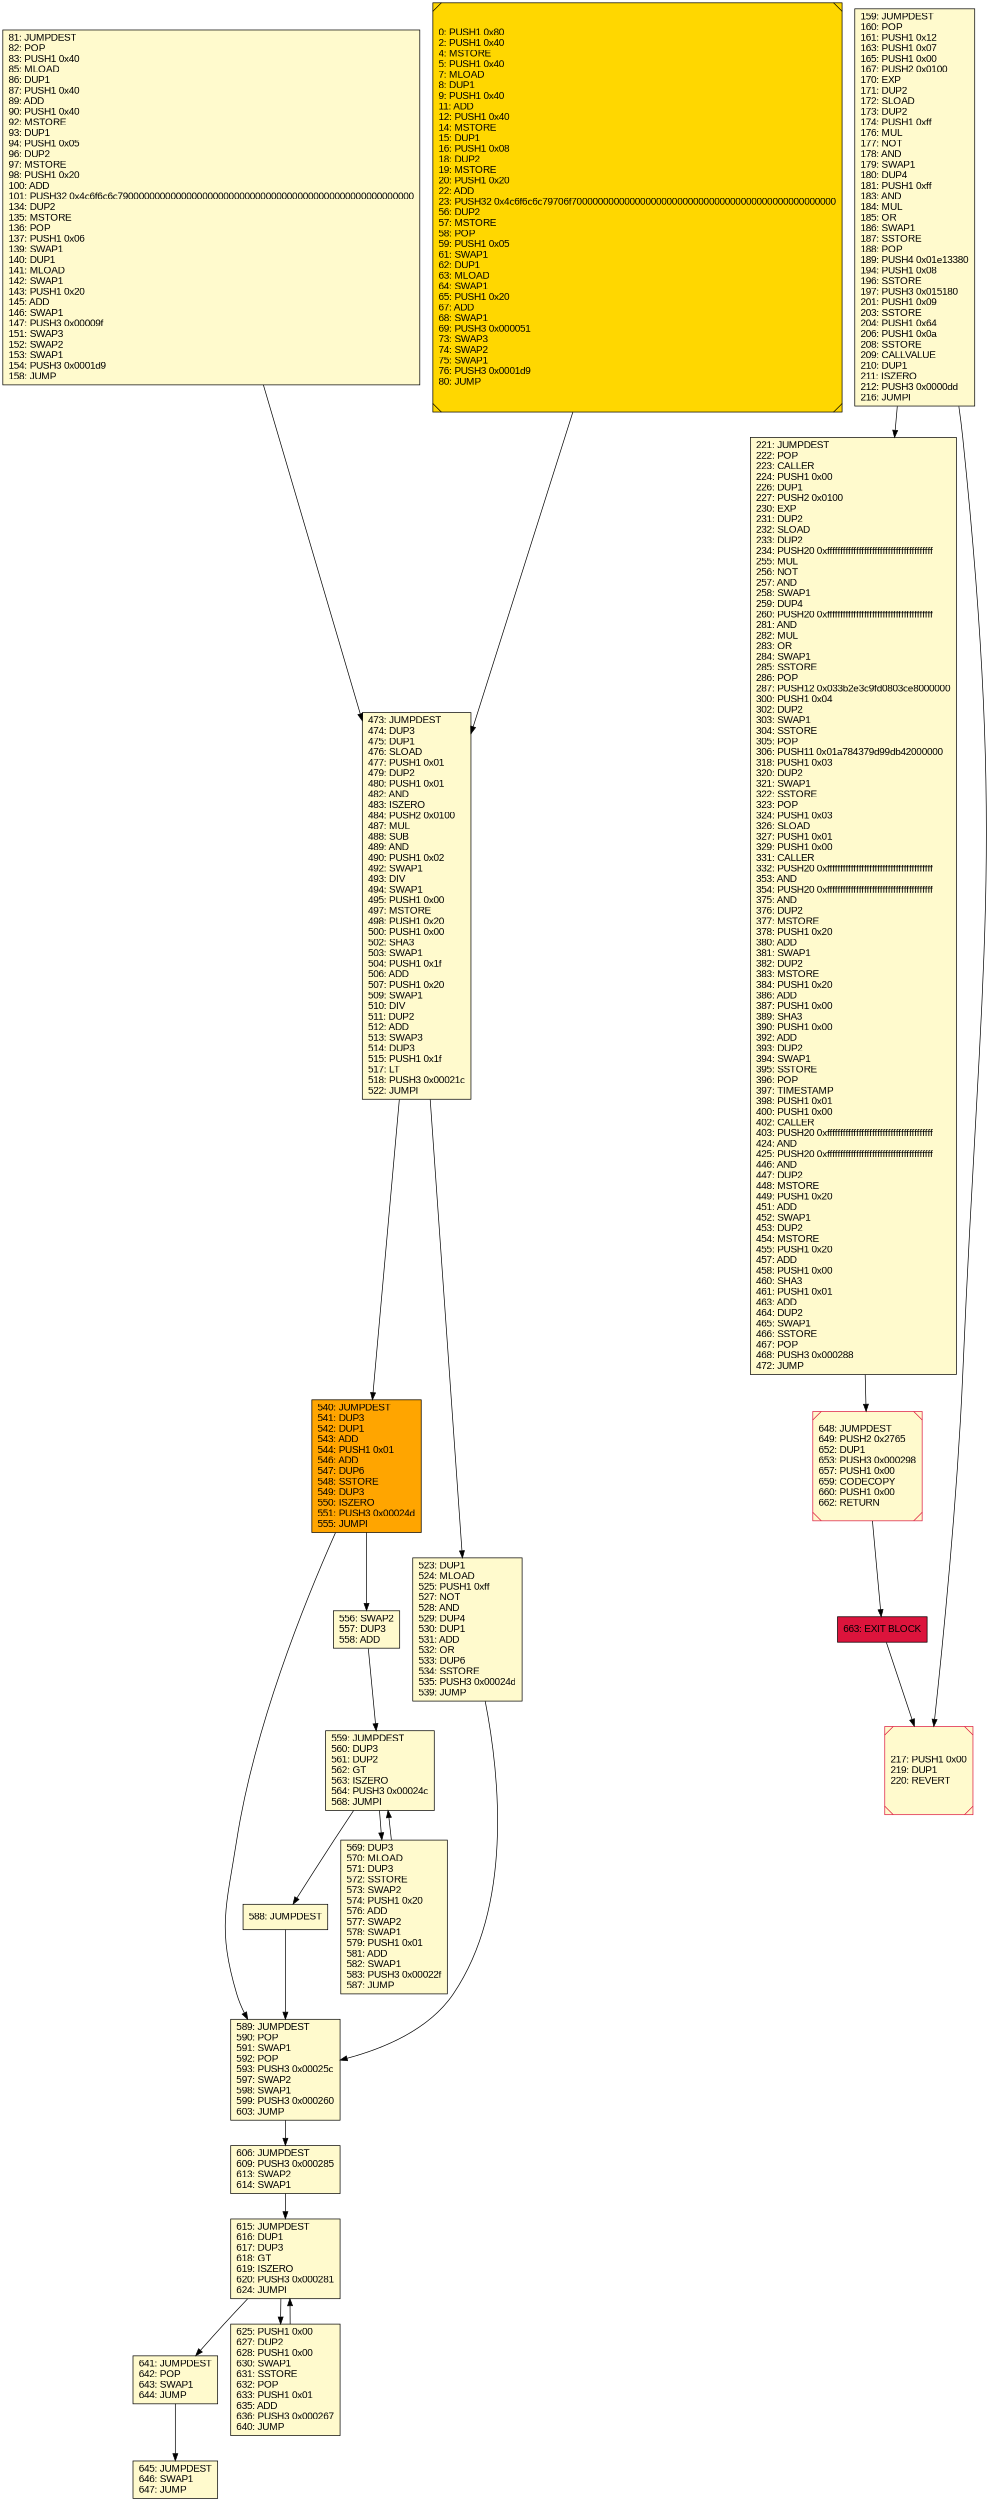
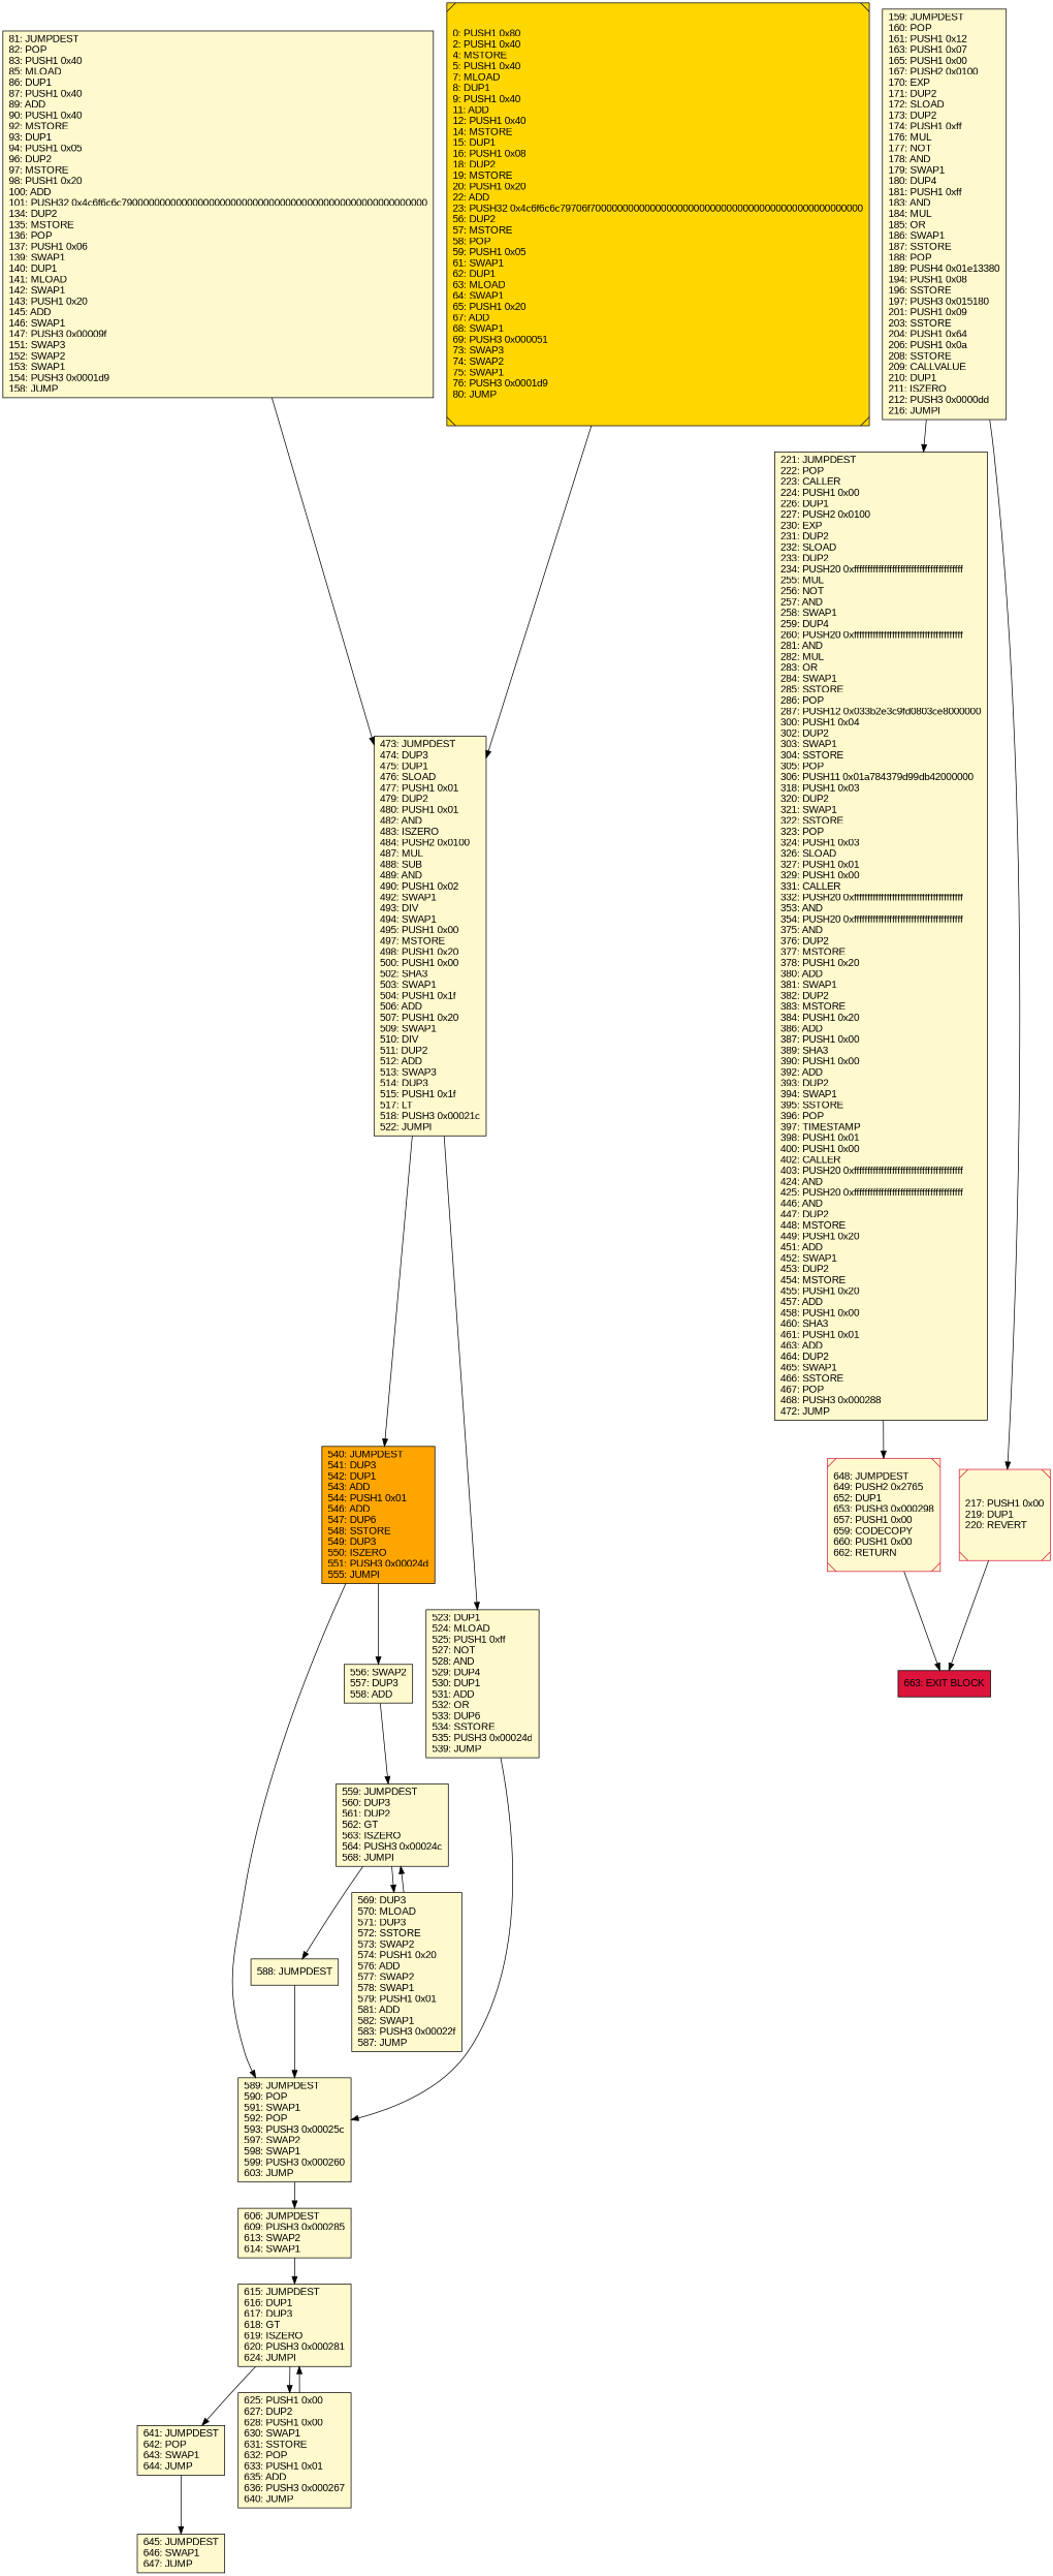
  digraph {
    rankdir=UD
    node [color=black fillcolor=lemonchiffon fontcolor=black fontname=arial shape=box style=filled]
    n1 [label="559: JUMPDEST\l560: DUP3\l561: DUP2\l562: GT\l563: ISZERO\l564: PUSH3 0x00024c\l568: JUMPI\l"]
    n2 [label="588: JUMPDEST\l"]
    n3 [label="569: DUP3\l570: MLOAD\l571: DUP3\l572: SSTORE\l573: SWAP2\l574: PUSH1 0x20\l576: ADD\l577: SWAP2\l578: SWAP1\l579: PUSH1 0x01\l581: ADD\l582: SWAP1\l583: PUSH3 0x00022f\l587: JUMP\l"]
    n4 [label="589: JUMPDEST\l590: POP\l591: SWAP1\l592: POP\l593: PUSH3 0x00025c\l597: SWAP2\l598: SWAP1\l599: PUSH3 0x000260\l603: JUMP\l"]
    n5 [label="606: JUMPDEST\l609: PUSH3 0x000285\l613: SWAP2\l614: SWAP1\l"]
    n6 [label="615: JUMPDEST\l616: DUP1\l617: DUP3\l618: GT\l619: ISZERO\l620: PUSH3 0x000281\l624: JUMPI\l"]
    n7 [label="641: JUMPDEST\l642: POP\l643: SWAP1\l644: JUMP\l"]
    n8 [label="625: PUSH1 0x00\l627: DUP2\l628: PUSH1 0x00\l630: SWAP1\l631: SSTORE\l632: POP\l633: PUSH1 0x01\l635: ADD\l636: PUSH3 0x000267\l640: JUMP\l"]
    n9 [fillcolor=orange label="540: JUMPDEST\l541: DUP3\l542: DUP1\l543: ADD\l544: PUSH1 0x01\l546: ADD\l547: DUP6\l548: SSTORE\l549: DUP3\l550: ISZERO\l551: PUSH3 0x00024d\l555: JUMPI\l"]
    n10 [label="556: SWAP2\l557: DUP3\l558: ADD\l"]
    n11 [label="221: JUMPDEST\l222: POP\l223: CALLER\l224: PUSH1 0x00\l226: DUP1\l227: PUSH2 0x0100\l230: EXP\l231: DUP2\l232: SLOAD\l233: DUP2\l234: PUSH20 0xffffffffffffffffffffffffffffffffffffffff\l255: MUL\l256: NOT\l257: AND\l258: SWAP1\l259: DUP4\l260: PUSH20 0xffffffffffffffffffffffffffffffffffffffff\l281: AND\l282: MUL\l283: OR\l284: SWAP1\l285: SSTORE\l286: POP\l287: PUSH12 0x033b2e3c9fd0803ce8000000\l300: PUSH1 0x04\l302: DUP2\l303: SWAP1\l304: SSTORE\l305: POP\l306: PUSH11 0x01a784379d99db42000000\l318: PUSH1 0x03\l320: DUP2\l321: SWAP1\l322: SSTORE\l323: POP\l324: PUSH1 0x03\l326: SLOAD\l327: PUSH1 0x01\l329: PUSH1 0x00\l331: CALLER\l332: PUSH20 0xffffffffffffffffffffffffffffffffffffffff\l353: AND\l354: PUSH20 0xffffffffffffffffffffffffffffffffffffffff\l375: AND\l376: DUP2\l377: MSTORE\l378: PUSH1 0x20\l380: ADD\l381: SWAP1\l382: DUP2\l383: MSTORE\l384: PUSH1 0x20\l386: ADD\l387: PUSH1 0x00\l389: SHA3\l390: PUSH1 0x00\l392: ADD\l393: DUP2\l394: SWAP1\l395: SSTORE\l396: POP\l397: TIMESTAMP\l398: PUSH1 0x01\l400: PUSH1 0x00\l402: CALLER\l403: PUSH20 0xffffffffffffffffffffffffffffffffffffffff\l424: AND\l425: PUSH20 0xffffffffffffffffffffffffffffffffffffffff\l446: AND\l447: DUP2\l448: MSTORE\l449: PUSH1 0x20\l451: ADD\l452: SWAP1\l453: DUP2\l454: MSTORE\l455: PUSH1 0x20\l457: ADD\l458: PUSH1 0x00\l460: SHA3\l461: PUSH1 0x01\l463: ADD\l464: DUP2\l465: SWAP1\l466: SSTORE\l467: POP\l468: PUSH3 0x000288\l472: JUMP\l"]
    n12 [color=crimson label="648: JUMPDEST\l649: PUSH2 0x2765\l652: DUP1\l653: PUSH3 0x000298\l657: PUSH1 0x00\l659: CODECOPY\l660: PUSH1 0x00\l662: RETURN\l" shape=Msquare]
    n13 [fillcolor=crimson label="663: EXIT BLOCK\l"]
    n14 [label="473: JUMPDEST\l474: DUP3\l475: DUP1\l476: SLOAD\l477: PUSH1 0x01\l479: DUP2\l480: PUSH1 0x01\l482: AND\l483: ISZERO\l484: PUSH2 0x0100\l487: MUL\l488: SUB\l489: AND\l490: PUSH1 0x02\l492: SWAP1\l493: DIV\l494: SWAP1\l495: PUSH1 0x00\l497: MSTORE\l498: PUSH1 0x20\l500: PUSH1 0x00\l502: SHA3\l503: SWAP1\l504: PUSH1 0x1f\l506: ADD\l507: PUSH1 0x20\l509: SWAP1\l510: DIV\l511: DUP2\l512: ADD\l513: SWAP3\l514: DUP3\l515: PUSH1 0x1f\l517: LT\l518: PUSH3 0x00021c\l522: JUMPI\l"]
    n15 [label="523: DUP1\l524: MLOAD\l525: PUSH1 0xff\l527: NOT\l528: AND\l529: DUP4\l530: DUP1\l531: ADD\l532: OR\l533: DUP6\l534: SSTORE\l535: PUSH3 0x00024d\l539: JUMP\l"]
    n16 [label="81: JUMPDEST\l82: POP\l83: PUSH1 0x40\l85: MLOAD\l86: DUP1\l87: PUSH1 0x40\l89: ADD\l90: PUSH1 0x40\l92: MSTORE\l93: DUP1\l94: PUSH1 0x05\l96: DUP2\l97: MSTORE\l98: PUSH1 0x20\l100: ADD\l101: PUSH32 0x4c6f6c6c79000000000000000000000000000000000000000000000000000000\l134: DUP2\l135: MSTORE\l136: POP\l137: PUSH1 0x06\l139: SWAP1\l140: DUP1\l141: MLOAD\l142: SWAP1\l143: PUSH1 0x20\l145: ADD\l146: SWAP1\l147: PUSH3 0x00009f\l151: SWAP3\l152: SWAP2\l153: SWAP1\l154: PUSH3 0x0001d9\l158: JUMP\l"]
    n17 [label="159: JUMPDEST\l160: POP\l161: PUSH1 0x12\l163: PUSH1 0x07\l165: PUSH1 0x00\l167: PUSH2 0x0100\l170: EXP\l171: DUP2\l172: SLOAD\l173: DUP2\l174: PUSH1 0xff\l176: MUL\l177: NOT\l178: AND\l179: SWAP1\l180: DUP4\l181: PUSH1 0xff\l183: AND\l184: MUL\l185: OR\l186: SWAP1\l187: SSTORE\l188: POP\l189: PUSH4 0x01e13380\l194: PUSH1 0x08\l196: SSTORE\l197: PUSH3 0x015180\l201: PUSH1 0x09\l203: SSTORE\l204: PUSH1 0x64\l206: PUSH1 0x0a\l208: SSTORE\l209: CALLVALUE\l210: DUP1\l211: ISZERO\l212: PUSH3 0x0000dd\l216: JUMPI\l"]
    n18 [color=crimson label="217: PUSH1 0x00\l219: DUP1\l220: REVERT\l" shape=Msquare]
    n19 [fillcolor=gold label="0: PUSH1 0x80\l2: PUSH1 0x40\l4: MSTORE\l5: PUSH1 0x40\l7: MLOAD\l8: DUP1\l9: PUSH1 0x40\l11: ADD\l12: PUSH1 0x40\l14: MSTORE\l15: DUP1\l16: PUSH1 0x08\l18: DUP2\l19: MSTORE\l20: PUSH1 0x20\l22: ADD\l23: PUSH32 0x4c6f6c6c79706f70000000000000000000000000000000000000000000000000\l56: DUP2\l57: MSTORE\l58: POP\l59: PUSH1 0x05\l61: SWAP1\l62: DUP1\l63: MLOAD\l64: SWAP1\l65: PUSH1 0x20\l67: ADD\l68: SWAP1\l69: PUSH3 0x000051\l73: SWAP3\l74: SWAP2\l75: SWAP1\l76: PUSH3 0x0001d9\l80: JUMP\l" shape=Msquare]
    n20 [label="645: JUMPDEST\l646: SWAP1\l647: JUMP\l"]
    n1 -> n2
    n1 -> n3
    n2 -> n4
    n3 -> n1
    n4 -> n5
    n5 -> n6
    n6 -> n7
    n6 -> n8
    n7 -> n20
    n8 -> n6
    n9 -> n4
    n9 -> n10
    n10 -> n1
    n11 -> n12
    n12 -> n13
    n14 -> n9
    n14 -> n15
    n15 -> n4
    n16 -> n14
    n17 -> n11
    n17 -> n18
-   n13 -> n18
+   n18 -> n13
    n19 -> n14
  }
